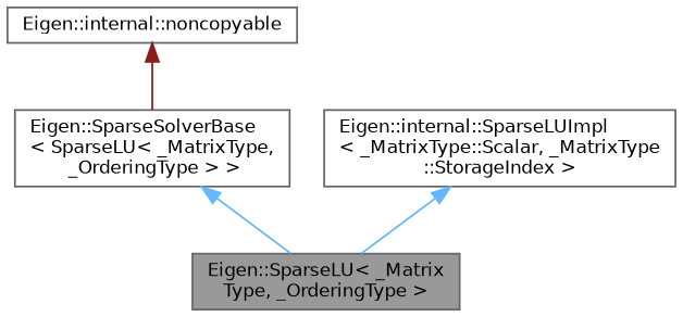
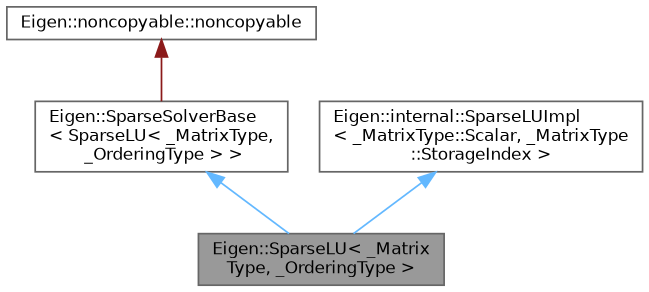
  digraph {
    rankdir=TB
    node [color=gray40 fillcolor=white fontname=Helvetica fontsize=10 shape=box style=filled]
    edge [color=steelblue1 dir=back fontname=Helvetica fontsize=10 labelfontname=Helvetica labelfontsize=10 style=solid]
    n1 [fillcolor=grey60 fontcolor=black height=0.2 label="Eigen::SparseLU\< _Matrix\lType, _OrderingType \>" width=0.4]
    n2 [height=0.2 label="Eigen::SparseSolverBase\l\< SparseLU\< _MatrixType,\l _OrderingType \> \>" width=0.4]
-   n3 [height=0.2 label="Eigen::internal::noncopyable" width=0.4]
+   n3 [height=0.2 label="Eigen::noncopyable::noncopyable" width=0.4]
    n4 [height=0.2 label="Eigen::internal::SparseLUImpl\l\< _MatrixType::Scalar, _MatrixType\l::StorageIndex \>" width=0.4]
    n2 -> n1
    n3 -> n2 [color=firebrick4]
    n4 -> n1
  }
